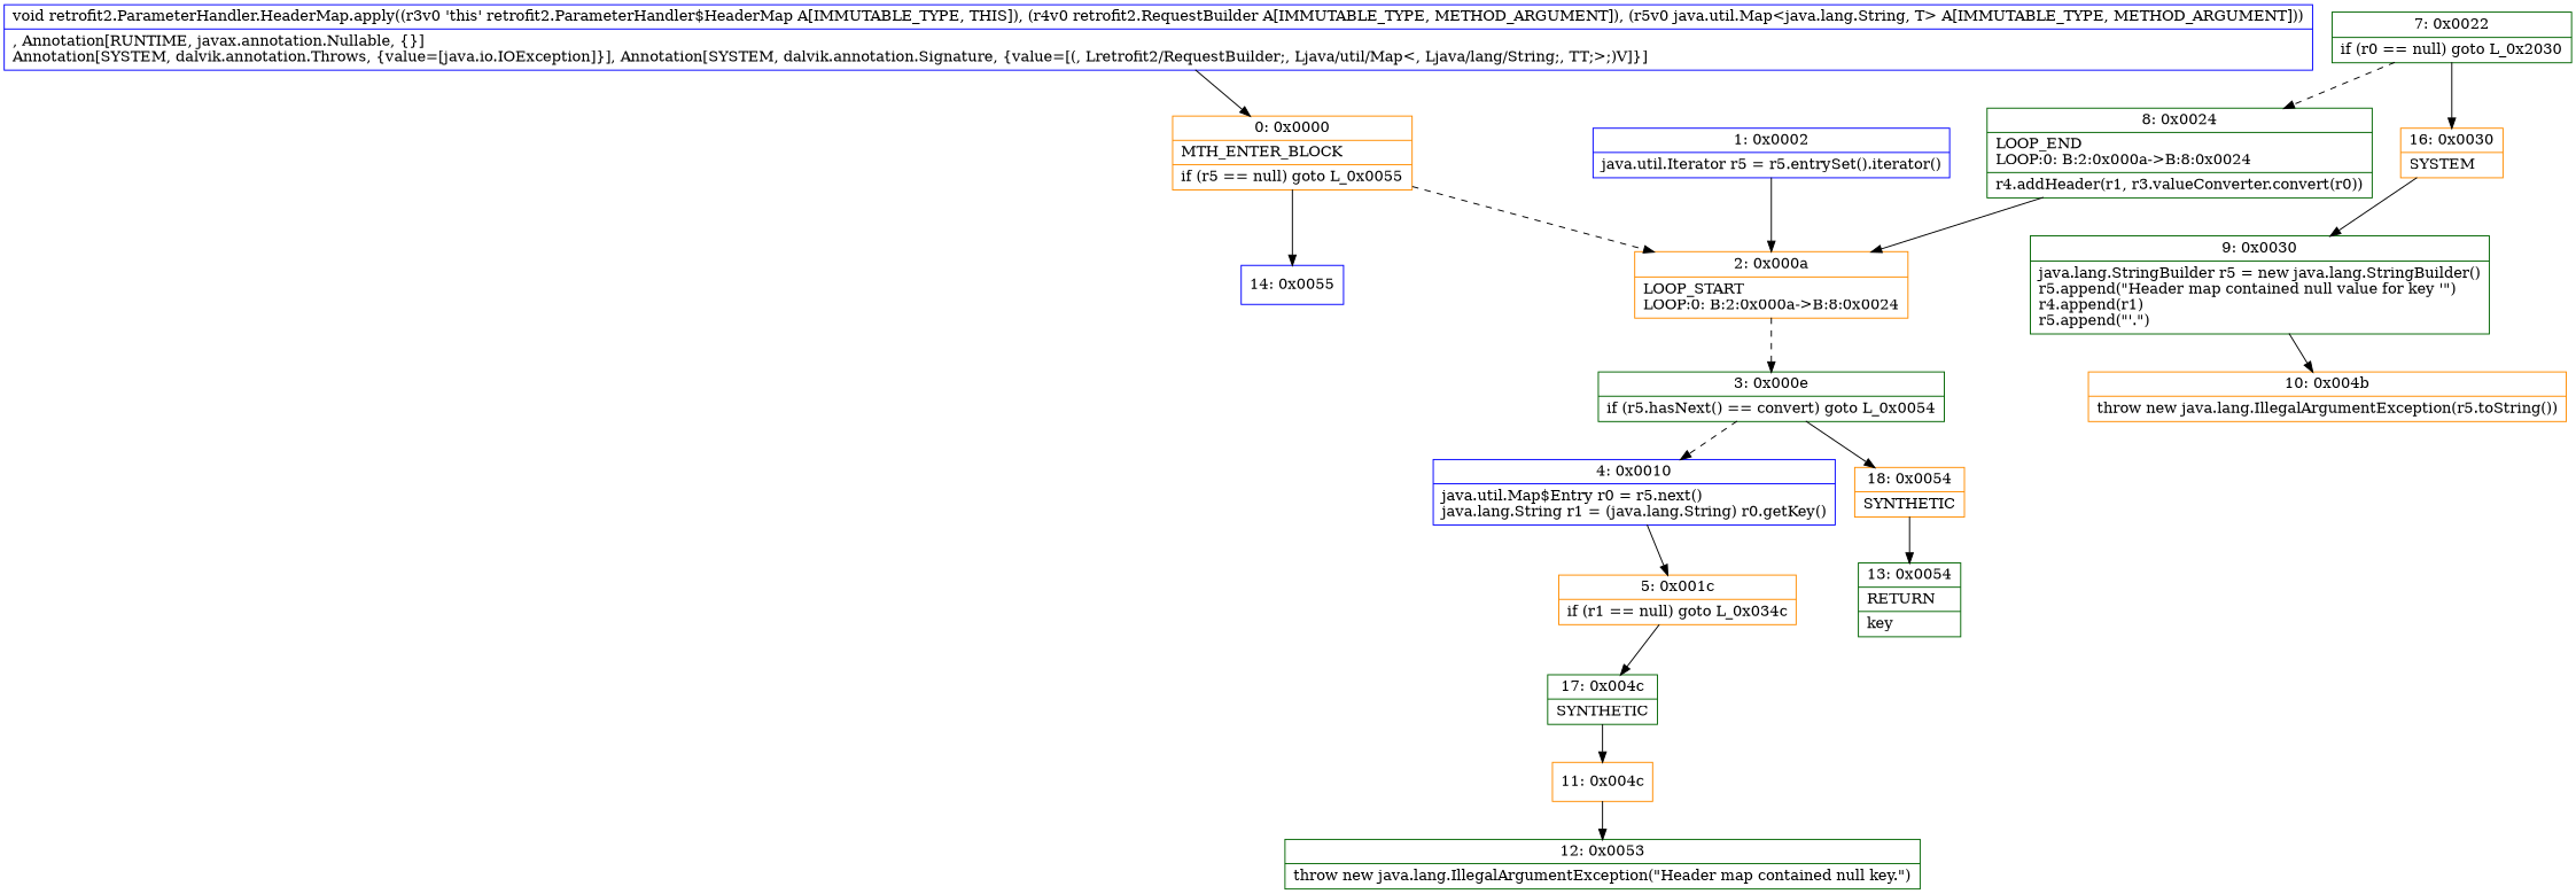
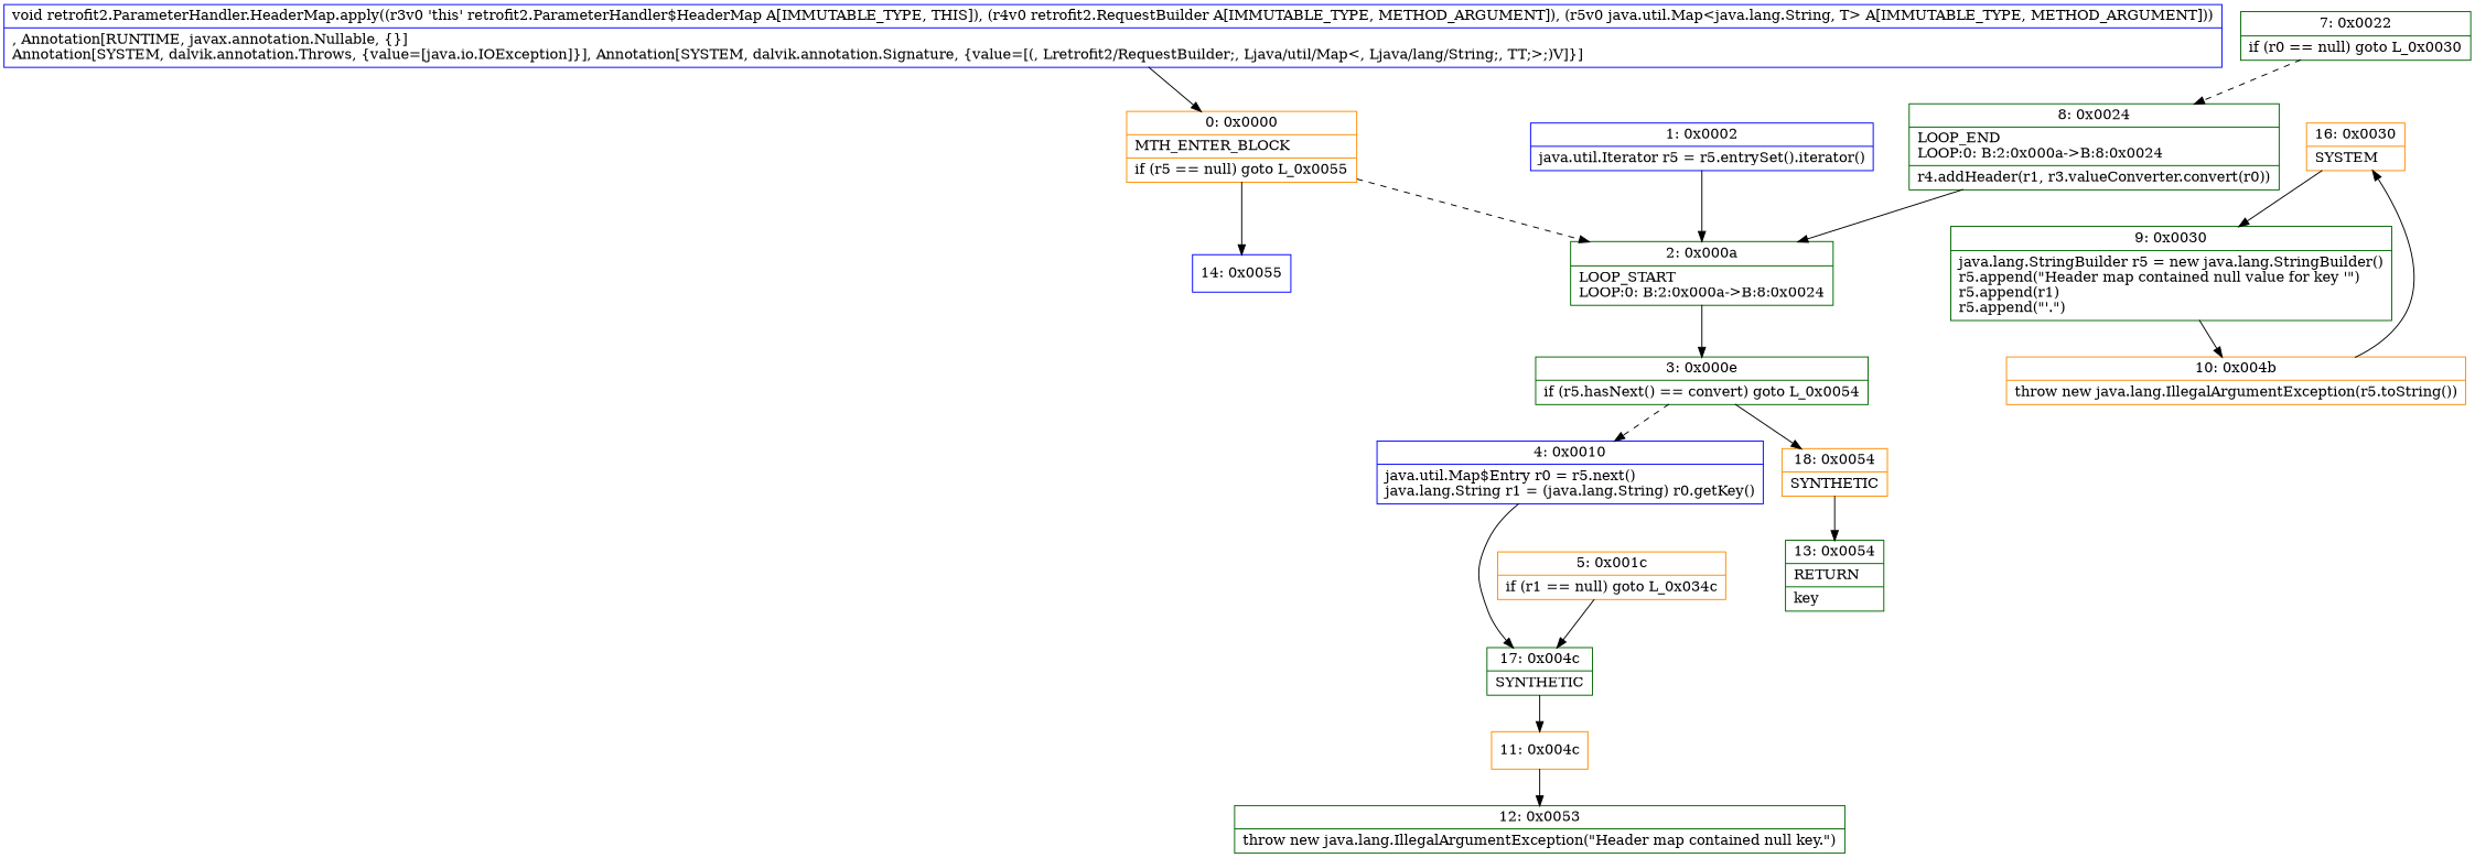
  digraph {
    node [color=darkgreen shape=record]
    n1 [color=darkorange label="{0\:\ 0x0000|MTH_ENTER_BLOCK\l|if (r5 == null) goto L_0x0055\l}"]
    n2 [color=blue label="{14\:\ 0x0055}"]
-   n3 [color=darkorange label="{2\:\ 0x000a|LOOP_START\lLOOP:0: B:2:0x000a\-\>B:8:0x0024\l}"]
+   n3 [label="{2\:\ 0x000a|LOOP_START\lLOOP:0: B:2:0x000a\-\>B:8:0x0024\l}"]
    n4 [color=blue label="{1\:\ 0x0002|java.util.Iterator r5 = r5.entrySet().iterator()\l}"]
    n5 [label="{3\:\ 0x000e|if (r5.hasNext() == convert) goto L_0x0054\l}"]
    n6 [color=blue label="{4\:\ 0x0010|java.util.Map$Entry r0 = r5.next()\ljava.lang.String r1 = (java.lang.String) r0.getKey()\l}"]
    n7 [color=darkorange label="{18\:\ 0x0054|SYNTHETIC\l}"]
    n8 [color=darkorange label="{5\:\ 0x001c|if (r1 == null) goto L_0x034c\l}"]
    n9 [label="{13\:\ 0x0054|RETURN\l|key\l}"]
    n10 [label="{17\:\ 0x004c|SYNTHETIC\l}"]
    n11 [color=darkorange label="{11\:\ 0x004c}"]
-   n12 [label="{7\:\ 0x0022|if (r0 == null) goto L_0x2030\l}"]
+   n12 [label="{7\:\ 0x0022|if (r0 == null) goto L_0x0030\l}"]
    n13 [label="{8\:\ 0x0024|LOOP_END\lLOOP:0: B:2:0x000a\-\>B:8:0x0024\l|r4.addHeader(r1, r3.valueConverter.convert(r0))\l}"]
    n14 [color=darkorange label="{16\:\ 0x0030|SYSTEM\l}"]
-   n15 [label="{9\:\ 0x0030|java.lang.StringBuilder r5 = new java.lang.StringBuilder()\lr5.append(\"Header map contained null value for key '\")\lr4.append(r1)\lr5.append(\"'.\")\l}"]
+   n15 [label="{9\:\ 0x0030|java.lang.StringBuilder r5 = new java.lang.StringBuilder()\lr5.append(\"Header map contained null value for key '\")\lr5.append(r1)\lr5.append(\"'.\")\l}"]
    n16 [color=darkorange label="{10\:\ 0x004b|throw new java.lang.IllegalArgumentException(r5.toString())\l}"]
    n17 [label="{12\:\ 0x0053|throw new java.lang.IllegalArgumentException(\"Header map contained null key.\")\l}"]
    n18 [color=blue label="{void retrofit2.ParameterHandler.HeaderMap.apply((r3v0 'this' retrofit2.ParameterHandler$HeaderMap A[IMMUTABLE_TYPE, THIS]), (r4v0 retrofit2.RequestBuilder A[IMMUTABLE_TYPE, METHOD_ARGUMENT]), (r5v0 java.util.Map\<java.lang.String, T\> A[IMMUTABLE_TYPE, METHOD_ARGUMENT]))  | , Annotation[RUNTIME, javax.annotation.Nullable, \{\}]\lAnnotation[SYSTEM, dalvik.annotation.Throws, \{value=[java.io.IOException]\}], Annotation[SYSTEM, dalvik.annotation.Signature, \{value=[(, Lretrofit2\/RequestBuilder;, Ljava\/util\/Map\<, Ljava\/lang\/String;, TT;\>;)V]\}]\l}"]
    n1 -> n2
    n1 -> n3 [style=dashed]
-   n3 -> n5 [style=dashed]
+   n3 -> n5
    n4 -> n3
    n5 -> n6 [style=dashed]
    n5 -> n7
-   n6 -> n8
+   n6 -> n10
    n7 -> n9
    n8 -> n10
    n10 -> n11
    n11 -> n17
    n12 -> n13 [style=dashed]
-   n12 -> n14
+   n16 -> n14
    n13 -> n3
    n14 -> n15
    n15 -> n16
    n18 -> n1
  }
